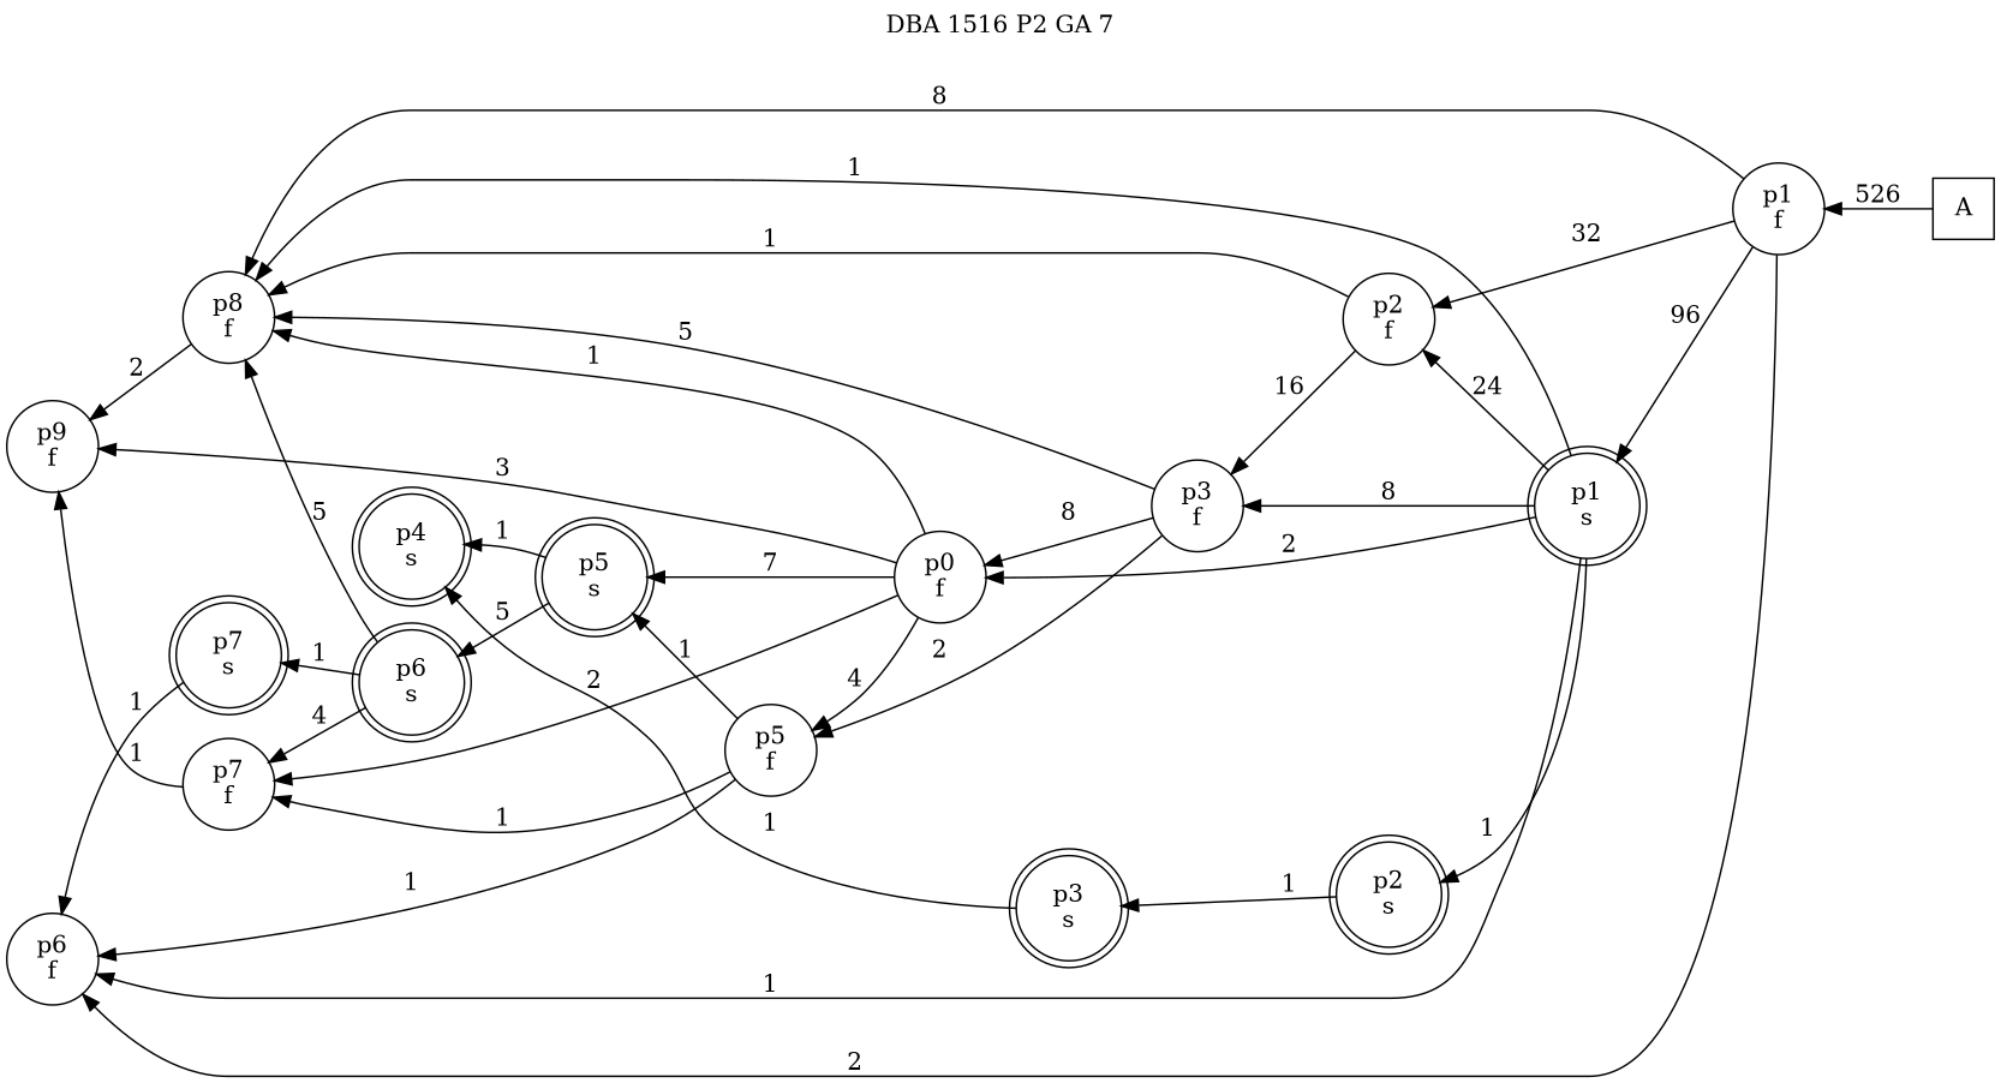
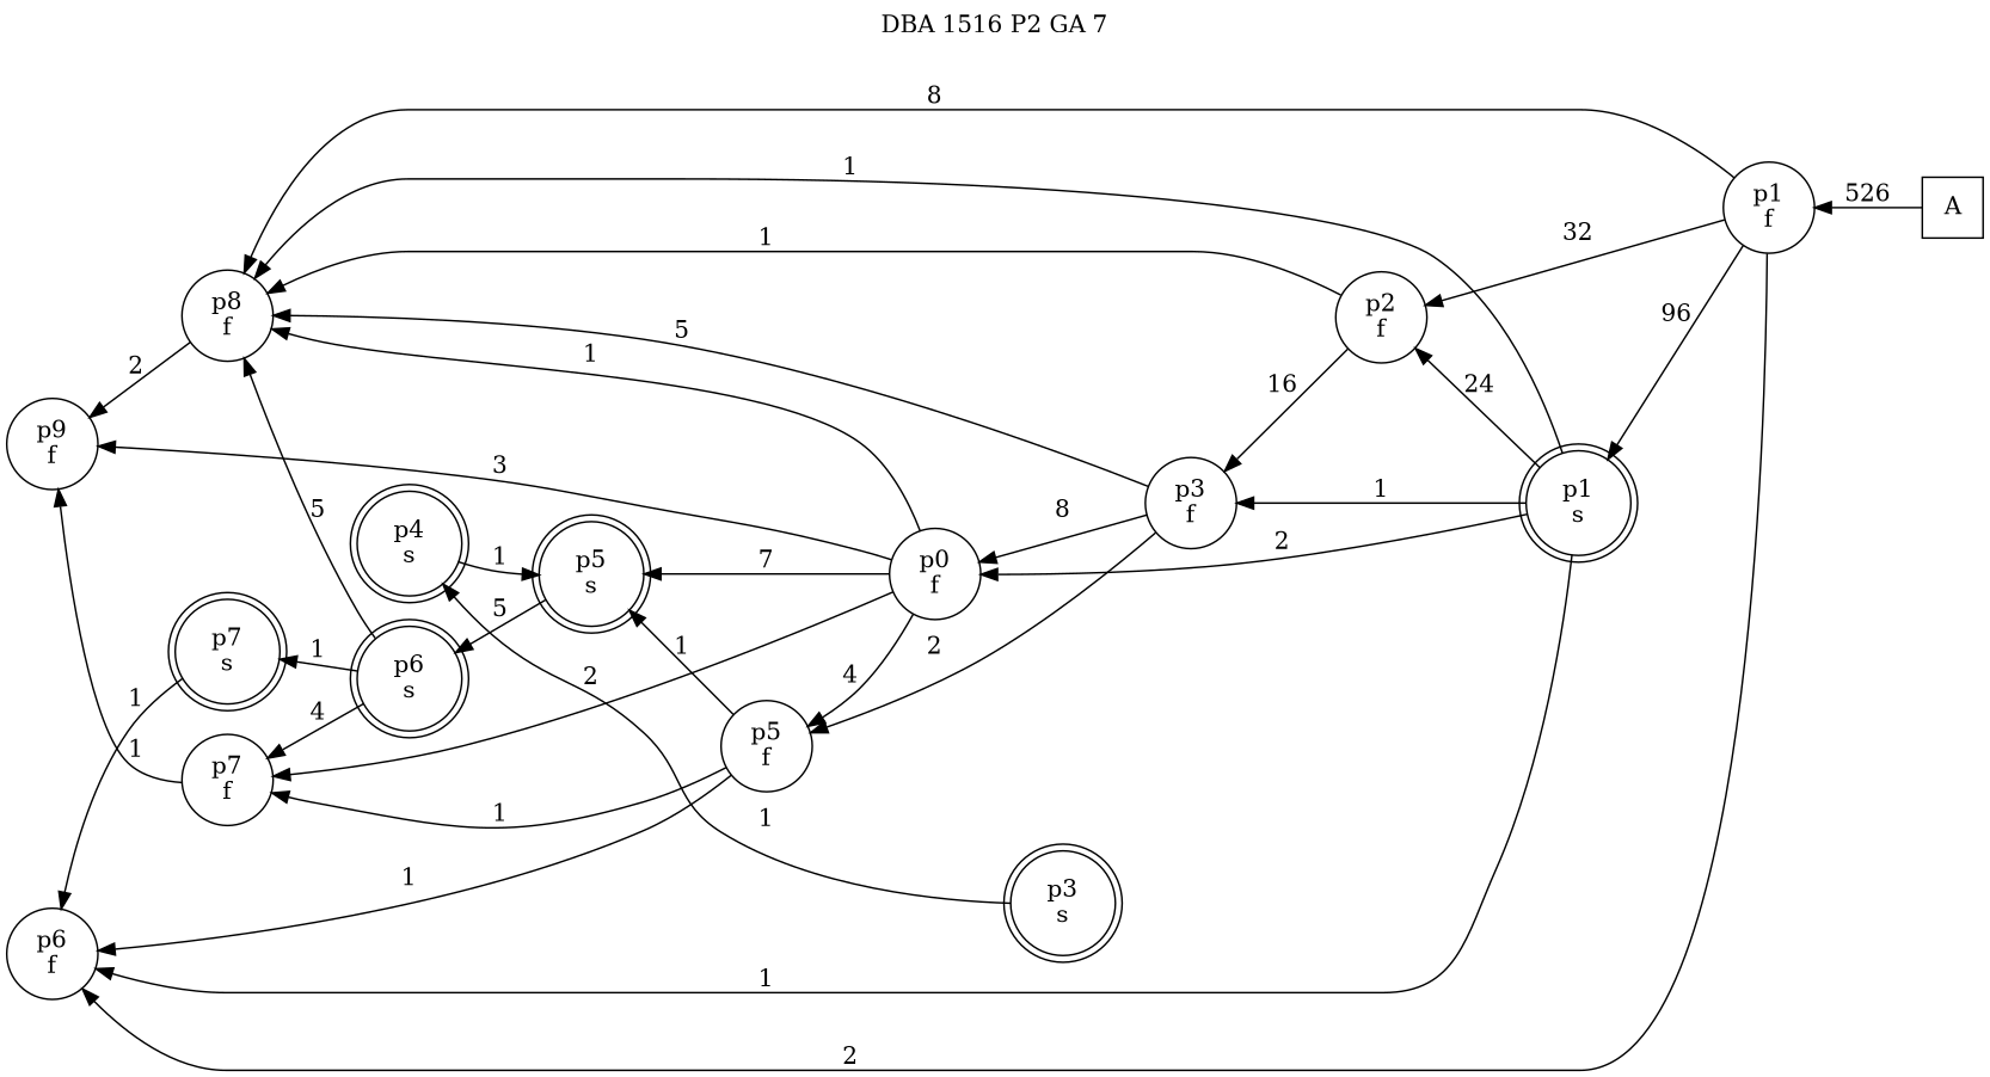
  digraph {
    label=" DBA 1516 P2 GA 7 "
    labelloc=tl
    rankdir=RL
    node [shape=circle]
    n1 [label=A shape=square]
    n2 [label="p1\nf"]
    n3 [label="p1\ns" shape=doublecircle]
    n4 [label="p2\nf"]
    n5 [label="p8\nf"]
    n6 [label="p6\nf"]
    n7 [label="p3\nf"]
    n8 [label="p0\nf"]
-   n9 [label="p2\ns" shape=doublecircle]
    n10 [label="p5\nf"]
    n11 [label="p7\nf"]
    n12 [label="p9\nf"]
    n13 [label="p5\ns" shape=doublecircle]
    n14 [label="p3\ns" shape=doublecircle]
    n15 [label="p6\ns" shape=doublecircle]
    n16 [label="p7\ns" shape=doublecircle]
    n17 [label="p4\ns" shape=doublecircle]
    n1 -> n2 [label=526]
    n2 -> n3 [label=96]
    n2 -> n4 [label=32]
    n2 -> n5 [label=8]
    n2 -> n6 [label=2]
    n3 -> n4 [label=24]
    n3 -> n5 [label=1]
    n3 -> n6 [label=1]
-   n3 -> n7 [label=8]
+   n3 -> n7 [label=1]
    n3 -> n8 [label=2]
-   n3 -> n9 [label=1]
    n4 -> n5 [label=1]
    n4 -> n7 [label=16]
    n5 -> n12 [label=2]
    n7 -> n5 [label=5]
    n7 -> n8 [label=8]
    n7 -> n10 [label=2]
    n8 -> n5 [label=1]
    n8 -> n10 [label=4]
    n8 -> n11 [label=2]
    n8 -> n12 [label=3]
    n8 -> n13 [label=7]
-   n9 -> n14 [label=1]
    n10 -> n6 [label=1]
    n10 -> n11 [label=1]
    n10 -> n13 [label=1]
    n11 -> n12 [label=1]
    n13 -> n15 [label=5]
    n14 -> n17 [label=1]
    n15 -> n5 [label=5]
    n15 -> n11 [label=4]
    n15 -> n16 [label=1]
    n16 -> n6 [label=1]
-   n13 -> n17 [label=1]
+   n17 -> n13 [label=1]
  }
